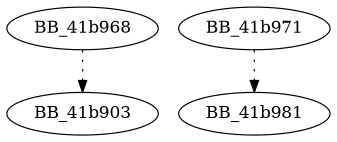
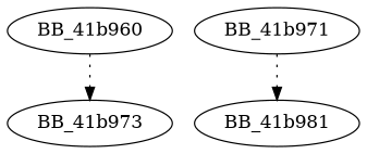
  digraph {
    edge [style=dotted]
-   BB_41b968
-   BB_41b973 [label=BB_41b903]
+   BB_41b968 [label=BB_41b960]
+   BB_41b973
    n3 [label=BB_41b971]
    BB_41b981
    BB_41b968 -> BB_41b973
    n3 -> BB_41b981
  }
